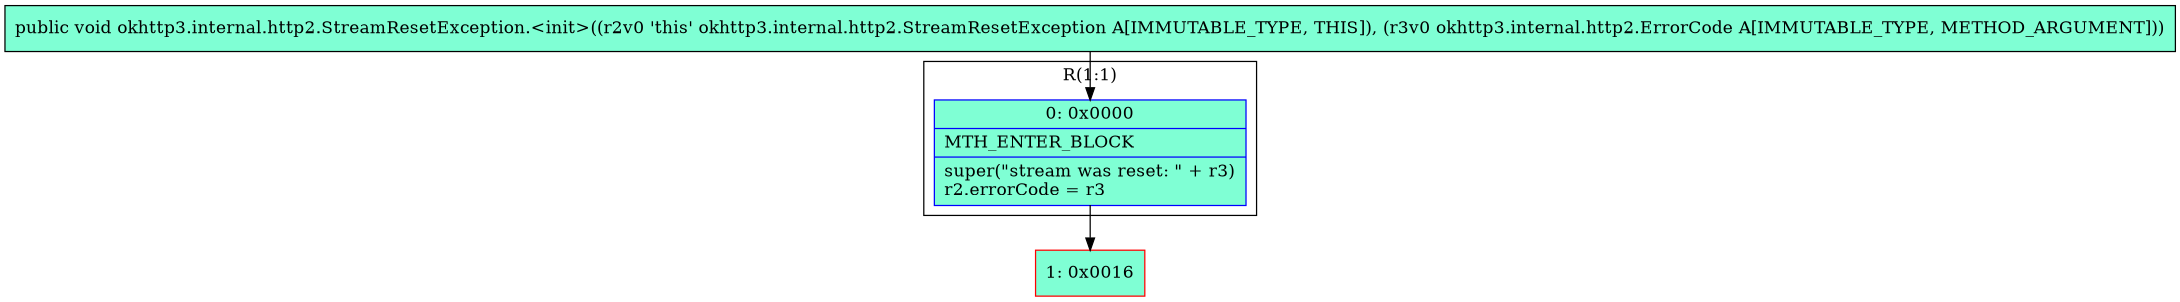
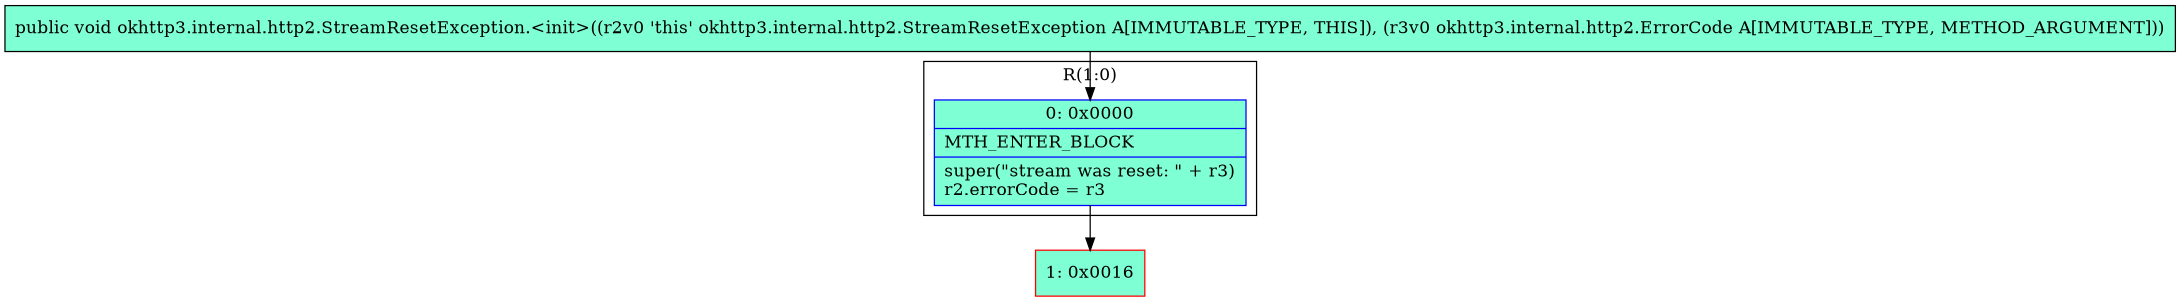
  digraph {
    node [shape=record style=filled fillcolor=aquamarine]
    n1 [color=blue label="{0\:\ 0x0000|MTH_ENTER_BLOCK\l|super(\"stream was reset: \" + r3)\lr2.errorCode = r3\l}"]
    n2 [color=red label="{1\:\ 0x0016}"]
    n3 [label="{public void okhttp3.internal.http2.StreamResetException.\<init\>((r2v0 'this' okhttp3.internal.http2.StreamResetException A[IMMUTABLE_TYPE, THIS]), (r3v0 okhttp3.internal.http2.ErrorCode A[IMMUTABLE_TYPE, METHOD_ARGUMENT])) }"]
    subgraph cluster_1 {
-     label="R(1:1)"
+     label="R(1:0)"
      n1
    }
    n1 -> n2
    n3 -> n1
  }
